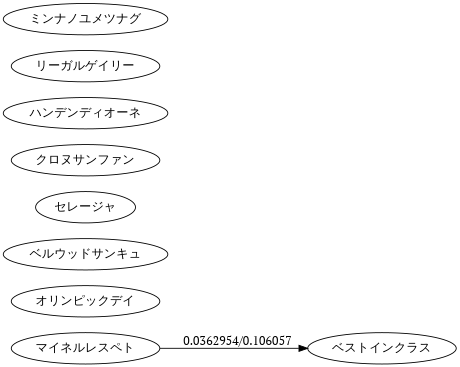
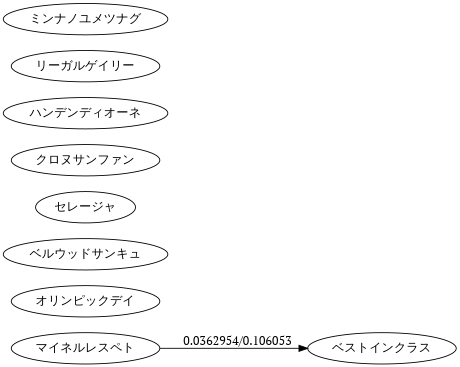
  digraph {
    rankdir=LR
    fontname="PT Serif"
    node [fontname="PT Serif"]
    n1 [label="ベストインクラス"]
    n2 [label="オリンピックデイ"]
    n3 [label="ベルウッドサンキュ"]
    n4 [label="セレージャ"]
    n5 [label="クロヌサンファン"]
    n6 [label="ハンデンディオーネ"]
    n7 [label="マイネルレスペト"]
    n8 [label="リーガルゲイリー"]
    n9 [label="ミンナノユメツナグ"]
-   n7 -> n1 [label="0.0362954/0.106057" fontname="PT Serif"]
+   n7 -> n1 [label="0.0362954/0.106053" fontname="PT Serif"]
  }
